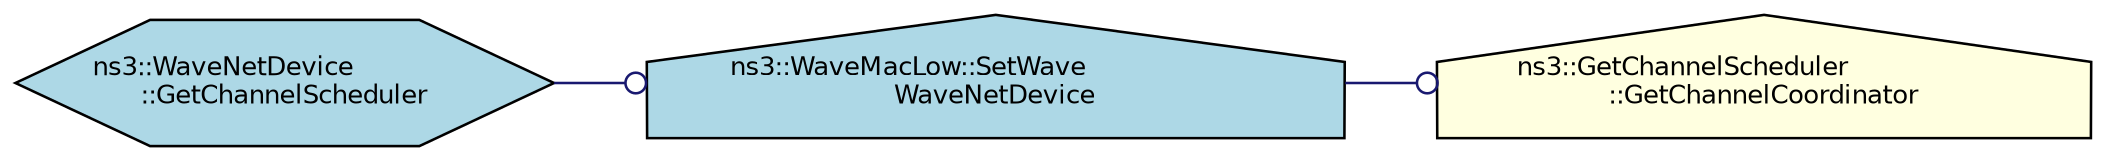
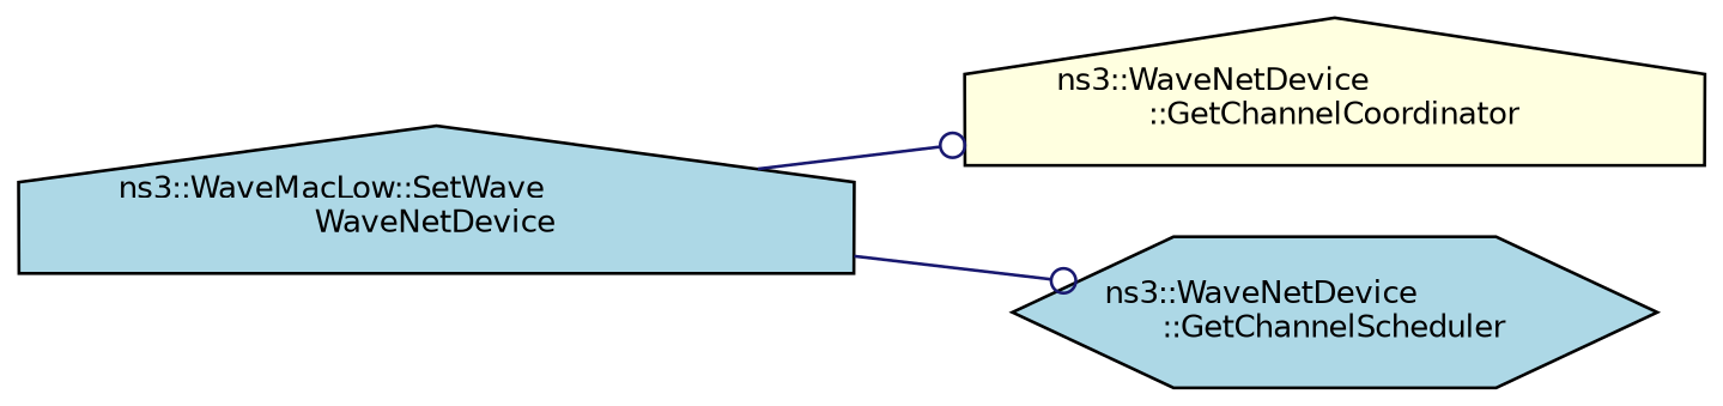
  digraph {
    rankdir=LR
    node [color=black fillcolor=lightblue fontname=Helvetica fontsize=10 shape=house style=filled]
    edge [arrowhead=odot color=midnightblue fontname=Helvetica fontsize=10 labelfontname=Helvetica labelfontsize=10 style=solid]
    n1 [fontcolor=black height=0.2 label="ns3::WaveMacLow::SetWave\lWaveNetDevice" width=0.4]
-   n2 [fillcolor=lightyellow height=0.2 label="ns3::GetChannelScheduler\l::GetChannelCoordinator" width=0.4]
+   n2 [fillcolor=lightyellow height=0.2 label="ns3::WaveNetDevice\l::GetChannelCoordinator" width=0.4]
    n3 [height=0.2 label="ns3::WaveNetDevice\l::GetChannelScheduler" shape=hexagon width=0.4]
    n1 -> n2
-   n3 -> n1
+   n1 -> n3
  }
